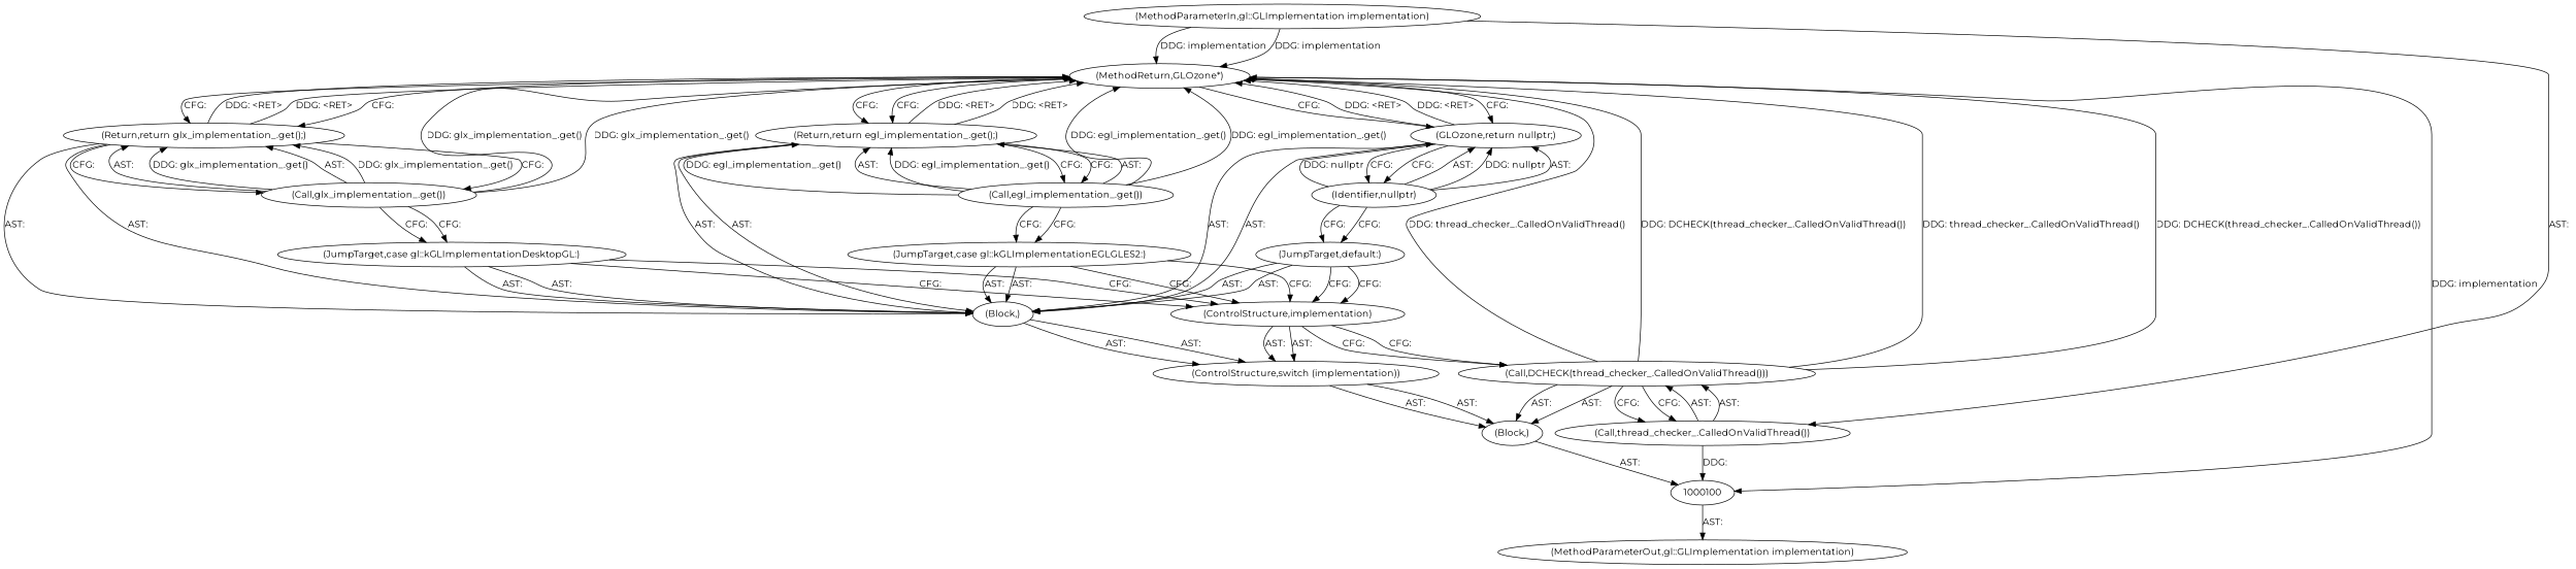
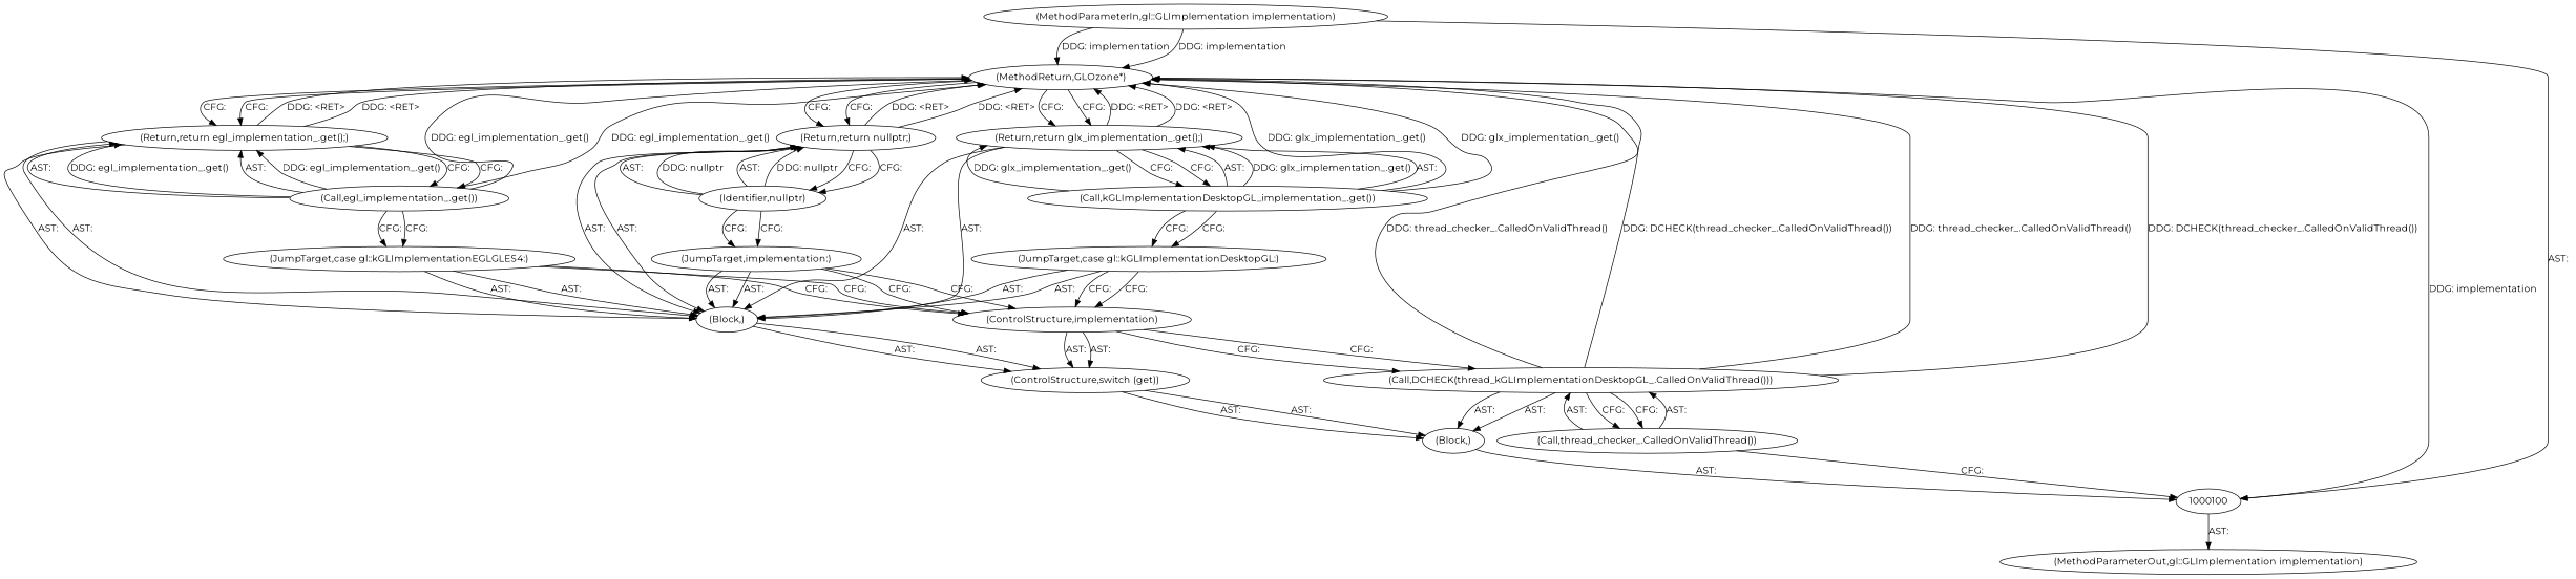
  digraph {
    fontname=Montserrat
    node [fontname=Montserrat]
    edge [fontname=Montserrat]
    n1 [label="(MethodReturn,GLOzone*)"]
    n2 [label="(Return,return glx_implementation_.get();)"]
    n3 [label="(Return,return egl_implementation_.get();)"]
-   n4 [label="(GLOzone,return nullptr;)"]
+   n4 [label="(Return,return nullptr;)"]
    1000100
    n6 [label="(Block,)"]
-   n7 [label="(Call,glx_implementation_.get())"]
+   n7 [label="(Call,kGLImplementationDesktopGL_implementation_.get())"]
    n8 [label="(Call,egl_implementation_.get())"]
    n9 [label="(Identifier,nullptr)"]
    n10 [label="(MethodParameterOut,gl::GLImplementation implementation)"]
    n11 [label="(MethodParameterIn,gl::GLImplementation implementation)"]
    n12 [label="(Block,)"]
-   n13 [label="(Call,DCHECK(thread_checker_.CalledOnValidThread()))"]
+   n13 [label="(Call,DCHECK(thread_kGLImplementationDesktopGL_.CalledOnValidThread()))"]
    n14 [label="(Call,thread_checker_.CalledOnValidThread())"]
    n15 [label="(ControlStructure,implementation)"]
-   n16 [label="(ControlStructure,switch (implementation))"]
+   n16 [label="(ControlStructure,switch (get))"]
    n17 [label="(JumpTarget,case gl::kGLImplementationDesktopGL:)"]
-   n18 [label="(JumpTarget,case gl::kGLImplementationEGLGLES2:)"]
-   n19 [label="(JumpTarget,default:)"]
+   n18 [label="(JumpTarget,case gl::kGLImplementationEGLGLES4:)"]
+   n19 [label="(JumpTarget,implementation:)"]
    n1 -> n2 [label="CFG: "]
    n1 -> n2 [label="CFG: "]
    n1 -> n3 [label="CFG: "]
    n1 -> n3 [label="CFG: "]
    n1 -> n4 [label="CFG: "]
    n1 -> n4 [label="CFG: "]
    n1 -> 1000100 [label="DDG: implementation"]
    n2 -> n1 [label="DDG: <RET>"]
    n2 -> n1 [label="DDG: <RET>"]
    n2 -> n6 [label="AST: "]
    n2 -> n6 [label="AST: "]
    n2 -> n7 [label="CFG: "]
    n2 -> n7 [label="CFG: "]
    n3 -> n1 [label="DDG: <RET>"]
    n3 -> n1 [label="DDG: <RET>"]
    n3 -> n6 [label="AST: "]
    n3 -> n6 [label="AST: "]
    n3 -> n8 [label="CFG: "]
    n3 -> n8 [label="CFG: "]
    n4 -> n1 [label="DDG: <RET>"]
    n4 -> n1 [label="DDG: <RET>"]
    n4 -> n6 [label="AST: "]
    n4 -> n6 [label="AST: "]
    n4 -> n9 [label="CFG: "]
    n4 -> n9 [label="CFG: "]
    1000100 -> n10 [label="AST: "]
    n6 -> n16 [label="AST: "]
    n6 -> n16 [label="AST: "]
    n7 -> n1 [label="DDG: glx_implementation_.get()"]
    n7 -> n1 [label="DDG: glx_implementation_.get()"]
    n7 -> n2 [label="AST: "]
    n7 -> n2 [label="DDG: glx_implementation_.get()"]
    n7 -> n2 [label="AST: "]
    n7 -> n2 [label="DDG: glx_implementation_.get()"]
    n7 -> n17 [label="CFG: "]
    n7 -> n17 [label="CFG: "]
    n8 -> n1 [label="DDG: egl_implementation_.get()"]
    n8 -> n1 [label="DDG: egl_implementation_.get()"]
    n8 -> n3 [label="AST: "]
    n8 -> n3 [label="DDG: egl_implementation_.get()"]
    n8 -> n3 [label="AST: "]
    n8 -> n3 [label="DDG: egl_implementation_.get()"]
    n8 -> n18 [label="CFG: "]
    n8 -> n18 [label="CFG: "]
    n9 -> n4 [label="AST: "]
    n9 -> n4 [label="DDG: nullptr"]
    n9 -> n4 [label="AST: "]
    n9 -> n4 [label="DDG: nullptr"]
    n9 -> n19 [label="CFG: "]
    n9 -> n19 [label="CFG: "]
    n11 -> n1 [label="DDG: implementation"]
    n11 -> n1 [label="DDG: implementation"]
-   n11 -> n14 [label="AST: "]
+   n11 -> 1000100 [label="AST: "]
    n12 -> 1000100 [label="AST: "]
    n13 -> n1 [label="DDG: thread_checker_.CalledOnValidThread()"]
    n13 -> n1 [label="DDG: DCHECK(thread_checker_.CalledOnValidThread())"]
    n13 -> n1 [label="DDG: thread_checker_.CalledOnValidThread()"]
    n13 -> n1 [label="DDG: DCHECK(thread_checker_.CalledOnValidThread())"]
    n13 -> n12 [label="AST: "]
    n13 -> n12 [label="AST: "]
    n13 -> n14 [label="CFG: "]
    n13 -> n14 [label="CFG: "]
-   n14 -> 1000100 [label="DDG: "]
+   n14 -> 1000100 [label="CFG: "]
    n14 -> n13 [label="AST: "]
    n14 -> n13 [label="AST: "]
    n15 -> n13 [label="CFG: "]
    n15 -> n13 [label="CFG: "]
    n15 -> n16 [label="AST: "]
    n15 -> n16 [label="AST: "]
    n16 -> n12 [label="AST: "]
    n16 -> n12 [label="AST: "]
    n17 -> n6 [label="AST: "]
    n17 -> n6 [label="AST: "]
    n17 -> n15 [label="CFG: "]
    n17 -> n15 [label="CFG: "]
    n18 -> n6 [label="AST: "]
    n18 -> n6 [label="AST: "]
    n18 -> n15 [label="CFG: "]
    n18 -> n15 [label="CFG: "]
    n19 -> n6 [label="AST: "]
    n19 -> n6 [label="AST: "]
    n19 -> n15 [label="CFG: "]
    n19 -> n15 [label="CFG: "]
  }
